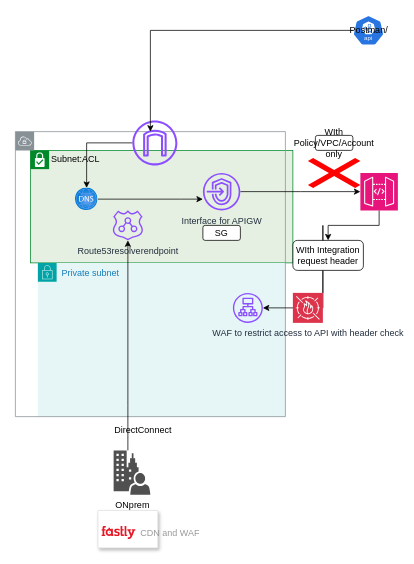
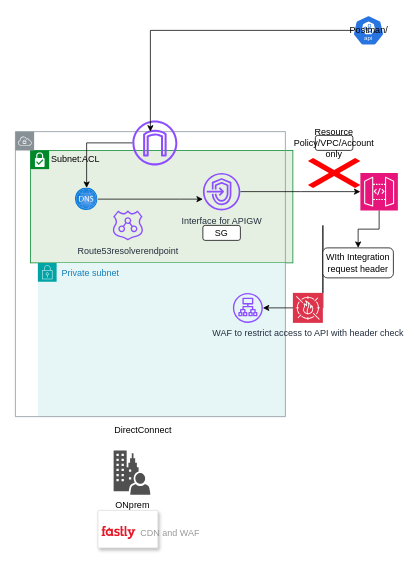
  <mxCell id="0" />
  <mxCell id="1" parent="0" />
  <mxCell id="2" value="Subnet:ACL" style="shape=mxgraph.ibm.box;prType=subnet;fontStyle=0;verticalAlign=top;align=left;spacingLeft=32;spacingTop=4;fillColor=#E6F0E2;rounded=0;whiteSpace=wrap;html=1;strokeColor=#00882B;strokeWidth=1;dashed=0;container=1;spacing=-4;collapsible=0;expand=0;recursiveResize=0;" parent="1" vertex="1"><mxGeometry x="40" y="200" width="350" height="150" as="geometry" /></mxCell>
  <mxCell id="3" value="" style="strokeColor=#dddddd;shadow=1;strokeWidth=1;rounded=1;absoluteArcSize=1;arcSize=2;" parent="1" vertex="1"><mxGeometry x="130" y="680" width="80" height="50" as="geometry" /></mxCell>
  <mxCell id="4" value="CDN and WAF" style="sketch=0;dashed=0;connectable=0;html=1;fillColor=#5184F3;strokeColor=none;shape=mxgraph.gcp2.fastly;part=1;labelPosition=right;verticalLabelPosition=middle;align=left;verticalAlign=middle;spacingLeft=5;fontColor=#999999;fontSize=12;" parent="3" vertex="1"><mxGeometry width="45" height="17.55" relative="1" as="geometry"><mxPoint x="5" y="20.725" as="offset" /></mxGeometry></mxCell>
  <mxCell id="5" style="edgeStyle=orthogonalEdgeStyle;rounded=0;orthogonalLoop=1;jettySize=auto;html=1;entryX=0.5;entryY=0;entryDx=0;entryDy=0;" edge="1" parent="1" source="6" target="26"><mxGeometry relative="1" as="geometry" /></mxCell>
  <mxCell id="6" value="" style="sketch=0;points=[[0,0,0],[0.25,0,0],[0.5,0,0],[0.75,0,0],[1,0,0],[0,1,0],[0.25,1,0],[0.5,1,0],[0.75,1,0],[1,1,0],[0,0.25,0],[0,0.5,0],[0,0.75,0],[1,0.25,0],[1,0.5,0],[1,0.75,0]];outlineConnect=0;fontColor=#232F3E;fillColor=#E7157B;strokeColor=#ffffff;dashed=0;verticalLabelPosition=bottom;verticalAlign=top;align=center;html=1;fontSize=12;fontStyle=0;aspect=fixed;shape=mxgraph.aws4.resourceIcon;resIcon=mxgraph.aws4.api_gateway;" parent="1" vertex="1"><mxGeometry x="480" y="230" width="50" height="50" as="geometry" /></mxCell>
  <mxCell id="7" value="Private subnet" style="points=[[0,0],[0.25,0],[0.5,0],[0.75,0],[1,0],[1,0.25],[1,0.5],[1,0.75],[1,1],[0.75,1],[0.5,1],[0.25,1],[0,1],[0,0.75],[0,0.5],[0,0.25]];outlineConnect=0;gradientColor=none;html=1;whiteSpace=wrap;fontSize=12;fontStyle=0;container=1;pointerEvents=0;collapsible=0;recursiveResize=0;shape=mxgraph.aws4.group;grIcon=mxgraph.aws4.group_security_group;grStroke=0;strokeColor=#00A4A6;fillColor=#E6F6F7;verticalAlign=top;align=left;spacingLeft=30;fontColor=#147EBA;dashed=0;" parent="1" vertex="1"><mxGeometry x="50" y="350" width="330" height="205" as="geometry" /></mxCell>
  <mxCell id="8" value="" style="sketch=0;outlineConnect=0;gradientColor=none;html=1;whiteSpace=wrap;fontSize=12;fontStyle=0;shape=mxgraph.aws4.group;grIcon=mxgraph.aws4.group_vpc;strokeColor=#879196;fillColor=none;verticalAlign=top;align=left;spacingLeft=30;fontColor=#879196;dashed=0;" parent="7" vertex="1"><mxGeometry x="-30" y="-175" width="360" height="380" as="geometry" /></mxCell>
  <mxCell id="9" style="edgeStyle=orthogonalEdgeStyle;rounded=0;orthogonalLoop=1;jettySize=auto;html=1;" parent="7" source="10" edge="1"><mxGeometry relative="1" as="geometry"><mxPoint x="430" y="-95" as="targetPoint" /></mxGeometry></mxCell>
  <mxCell id="10" value="Interface for APIGW" style="sketch=0;outlineConnect=0;fontColor=#232F3E;gradientColor=none;fillColor=#8C4FFF;strokeColor=none;dashed=0;verticalLabelPosition=bottom;verticalAlign=top;align=center;html=1;fontSize=12;fontStyle=0;aspect=fixed;pointerEvents=1;shape=mxgraph.aws4.endpoints;" parent="7" vertex="1"><mxGeometry x="220" y="-120" width="50" height="50" as="geometry" /></mxCell>
  <mxCell id="11" value="" style="sketch=0;outlineConnect=0;fontColor=#232F3E;gradientColor=none;fillColor=#8C4FFF;strokeColor=none;dashed=0;verticalLabelPosition=bottom;verticalAlign=top;align=center;html=1;fontSize=12;fontStyle=0;aspect=fixed;pointerEvents=1;shape=mxgraph.aws4.internet_gateway;" parent="7" vertex="1"><mxGeometry x="126" y="-190" width="60" height="60" as="geometry" /></mxCell>
  <mxCell id="12" value="SG" style="rounded=1;whiteSpace=wrap;html=1;" parent="7" vertex="1"><mxGeometry x="220" y="-50" width="50" height="20" as="geometry" /></mxCell>
  <mxCell id="13" value="" style="sketch=0;outlineConnect=0;fontColor=#232F3E;gradientColor=none;fillColor=#8C4FFF;strokeColor=none;dashed=0;verticalLabelPosition=bottom;verticalAlign=top;align=center;html=1;fontSize=12;fontStyle=0;aspect=fixed;pointerEvents=1;shape=mxgraph.aws4.application_load_balancer;" vertex="1" parent="7"><mxGeometry x="260" y="40" width="40" height="40" as="geometry" /></mxCell>
  <mxCell id="14" style="edgeStyle=orthogonalEdgeStyle;rounded=0;orthogonalLoop=1;jettySize=auto;html=1;" parent="1" source="15" target="8" edge="1"><mxGeometry relative="1" as="geometry" /></mxCell>
  <mxCell id="15" value="Postman/" style="aspect=fixed;sketch=0;html=1;dashed=0;whitespace=wrap;fillColor=#2875E2;strokeColor=#ffffff;points=[[0.005,0.63,0],[0.1,0.2,0],[0.9,0.2,0],[0.5,0,0],[0.995,0.63,0],[0.72,0.99,0],[0.5,1,0],[0.28,0.99,0]];shape=mxgraph.kubernetes.icon2;kubernetesLabel=1;prIcon=api" parent="1" vertex="1"><mxGeometry x="470" y="20" width="41.67" height="40" as="geometry" /></mxCell>
  <mxCell id="16" style="edgeStyle=orthogonalEdgeStyle;rounded=0;orthogonalLoop=1;jettySize=auto;html=1;" parent="1" source="17" target="10" edge="1"><mxGeometry relative="1" as="geometry"><Array as="points"><mxPoint x="240" y="265" /><mxPoint x="240" y="265" /></Array></mxGeometry></mxCell>
  <mxCell id="17" value="" style="image;aspect=fixed;html=1;points=[];align=center;fontSize=12;image=img/lib/azure2/networking/DNS_Zones.svg;" parent="1" vertex="1"><mxGeometry x="100" y="250" width="30" height="30" as="geometry" /></mxCell>
  <mxCell id="18" style="edgeStyle=orthogonalEdgeStyle;rounded=0;orthogonalLoop=1;jettySize=auto;html=1;" parent="1" source="11" target="17" edge="1"><mxGeometry relative="1" as="geometry" /></mxCell>
  <mxCell id="19" style="edgeStyle=orthogonalEdgeStyle;rounded=0;orthogonalLoop=1;jettySize=auto;html=1;" edge="1" parent="1" source="25" target="13"><mxGeometry relative="1" as="geometry"><Array as="points"><mxPoint x="430" y="300" /><mxPoint x="430" y="410" /></Array></mxGeometry></mxCell>
- <mxCell id="20" value="WIth Policy/VPC/Account only" style="rounded=1;whiteSpace=wrap;html=1;" parent="1" vertex="1"><mxGeometry x="420" y="180" width="50" height="20" as="geometry" /></mxCell>
- <mxCell id="21" style="edgeStyle=orthogonalEdgeStyle;rounded=0;orthogonalLoop=1;jettySize=auto;html=1;" parent="1" source="22" target="23" edge="1"><mxGeometry relative="1" as="geometry"><Array as="points"><mxPoint x="170" y="540" /><mxPoint x="170" y="540" /></Array></mxGeometry></mxCell>
+ <mxCell id="20" value="Resource Policy/VPC/Account only" style="rounded=1;whiteSpace=wrap;html=1;" parent="1" vertex="1"><mxGeometry x="420" y="180" width="50" height="20" as="geometry" /></mxCell>
  <mxCell id="22" value="ONprem" style="sketch=0;pointerEvents=1;shadow=0;dashed=0;html=1;strokeColor=none;fillColor=#505050;labelPosition=center;verticalLabelPosition=bottom;verticalAlign=top;outlineConnect=0;align=center;shape=mxgraph.office.users.on_premises_user;" parent="1" vertex="1"><mxGeometry x="151" y="600" width="49" height="59" as="geometry" /></mxCell>
  <mxCell id="23" value="Route53resolverendpoint" style="sketch=0;outlineConnect=0;fontColor=#232F3E;gradientColor=none;fillColor=#8C4FFF;strokeColor=none;dashed=0;verticalLabelPosition=bottom;verticalAlign=top;align=center;html=1;fontSize=12;fontStyle=0;aspect=fixed;pointerEvents=1;shape=mxgraph.aws4.route_53_resolver;" parent="1" vertex="1"><mxGeometry x="150" y="280" width="40" height="40" as="geometry" /></mxCell>
  <mxCell id="24" value="DirectConnect" style="text;html=1;align=center;verticalAlign=middle;resizable=0;points=[];autosize=1;strokeColor=none;fillColor=none;" parent="1" vertex="1"><mxGeometry x="140" y="558" width="100" height="30" as="geometry" /></mxCell>
  <mxCell id="25" value="WAF to restrict access to API with header check" style="sketch=0;points=[[0,0,0],[0.25,0,0],[0.5,0,0],[0.75,0,0],[1,0,0],[0,1,0],[0.25,1,0],[0.5,1,0],[0.75,1,0],[1,1,0],[0,0.25,0],[0,0.5,0],[0,0.75,0],[1,0.25,0],[1,0.5,0],[1,0.75,0]];outlineConnect=0;fontColor=#232F3E;fillColor=#DD344C;strokeColor=#ffffff;dashed=0;verticalLabelPosition=bottom;verticalAlign=top;align=center;html=1;fontSize=12;fontStyle=0;aspect=fixed;shape=mxgraph.aws4.resourceIcon;resIcon=mxgraph.aws4.waf;" vertex="1" parent="1"><mxGeometry x="390" y="390" width="40" height="40" as="geometry" /></mxCell>
- <mxCell id="26" value="WIth Integration request header" style="rounded=1;whiteSpace=wrap;html=1;" vertex="1" parent="1"><mxGeometry x="390" y="320" width="94" height="40" as="geometry" /></mxCell>
+ <mxCell id="26" value="WIth Integration request header" style="rounded=1;whiteSpace=wrap;html=1;" vertex="1" parent="1"><mxGeometry x="430" y="330" width="94" height="40" as="geometry" /></mxCell>
  <mxCell id="27" value="" style="shape=mxgraph.mockup.markup.redX;fillColor=#ff0000;html=1;shadow=0;whiteSpace=wrap;strokeColor=none;" vertex="1" parent="1"><mxGeometry x="410" y="210" width="70" height="40" as="geometry" /></mxCell>
